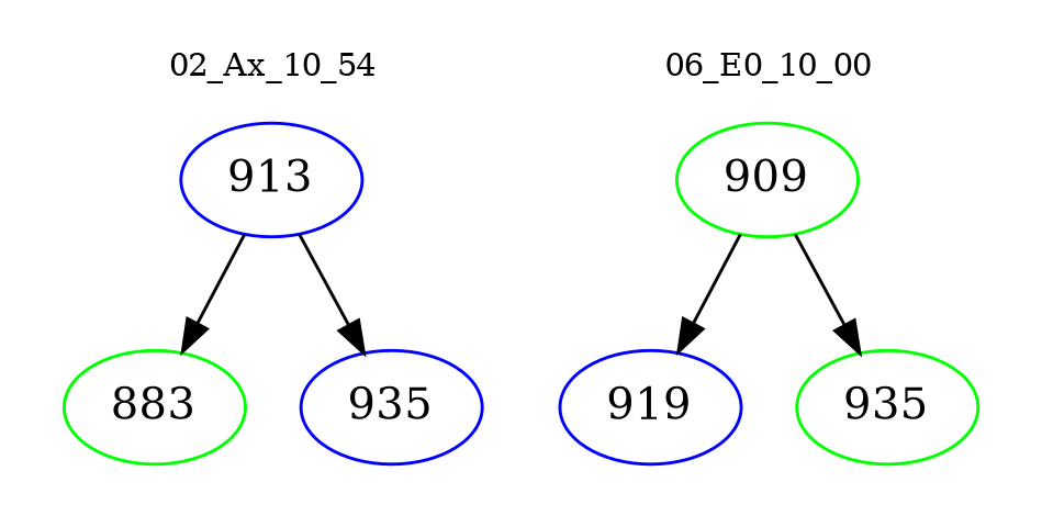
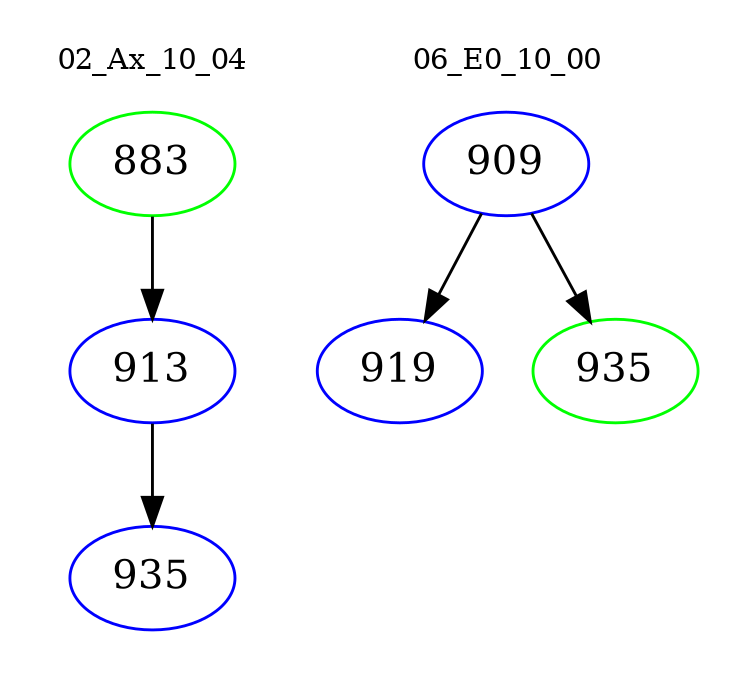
  digraph {
    node [color=blue]
    edge [color=black]
    n1 [label=913]
    n2 [color=green label=883]
    n3 [label=935]
-   n4 [color=green label=909]
+   n4 [label=909]
    n5 [label=919]
    n6 [color=green label=935]
    subgraph cluster_1 {
      color=white
      fontsize=10
-     label="02_Ax_10_54"
+     label="02_Ax_10_04"
      n1
      n2
      n3
    }
    subgraph cluster_2 {
      color=white
      fontsize=10
      label="06_E0_10_00"
      n4
      n5
      n6
    }
-   n1 -> n2
+   n2 -> n1
    n1 -> n3
    n4 -> n5
    n4 -> n6
  }
